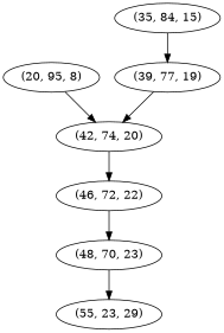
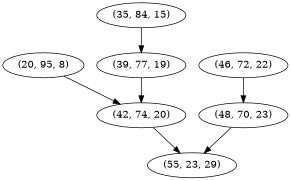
  digraph {
    "(20, 95, 8)"
    "(42, 74, 20)"
    "(35, 84, 15)"
    "(39, 77, 19)"
    "(46, 72, 22)"
    "(48, 70, 23)"
    n7 [label="(55, 23, 29)"]
    "(20, 95, 8)" -> "(42, 74, 20)"
-   "(42, 74, 20)" -> "(46, 72, 22)"
+   "(42, 74, 20)" -> n7
    "(35, 84, 15)" -> "(39, 77, 19)"
    "(39, 77, 19)" -> "(42, 74, 20)"
    "(46, 72, 22)" -> "(48, 70, 23)"
    "(48, 70, 23)" -> n7
  }
